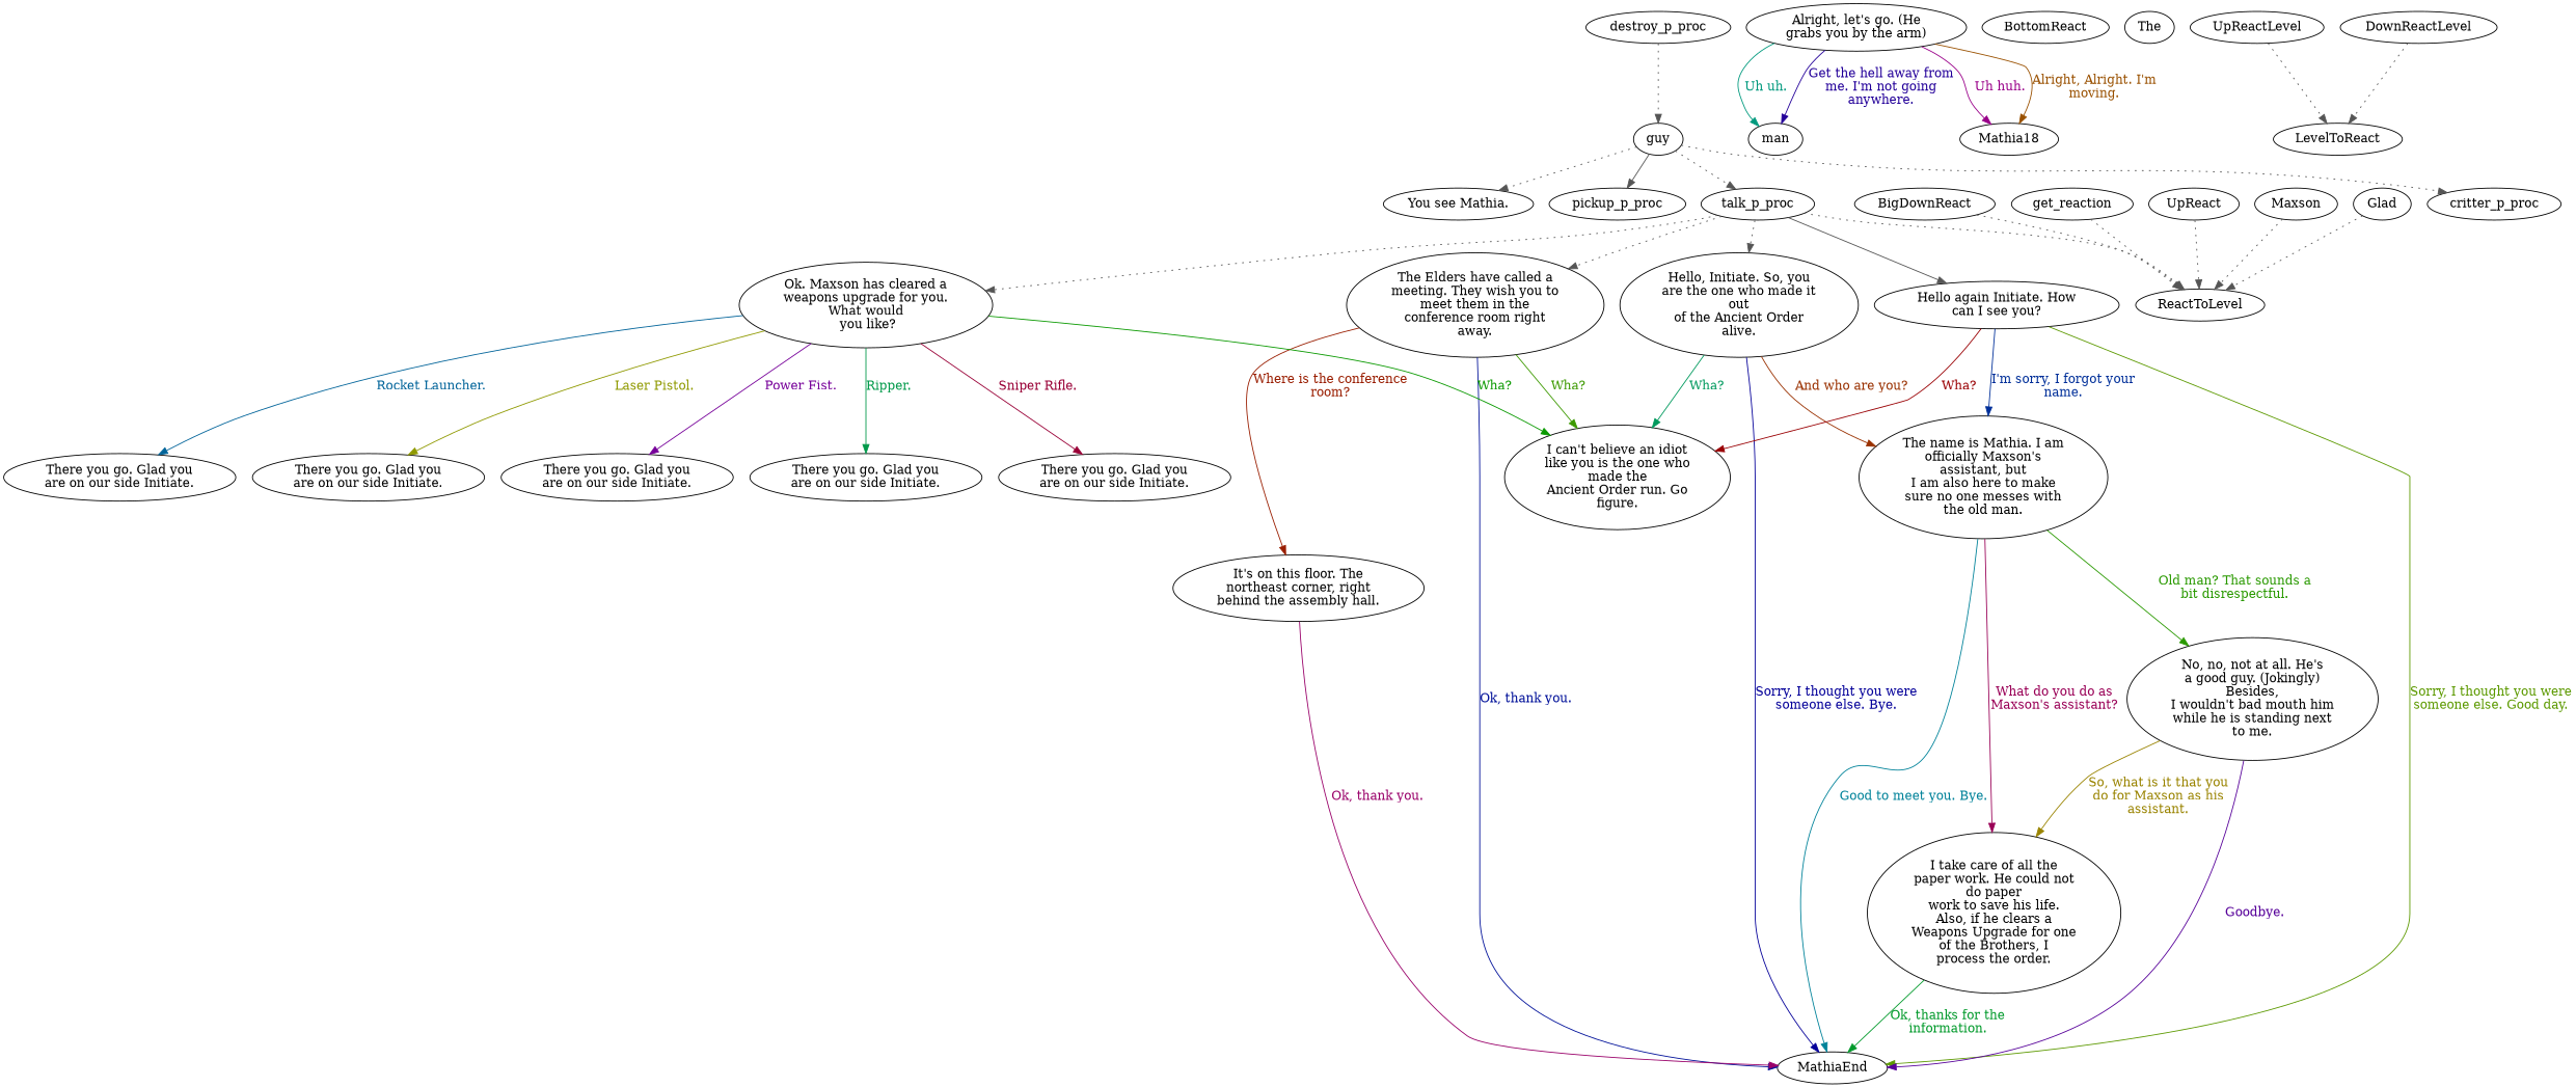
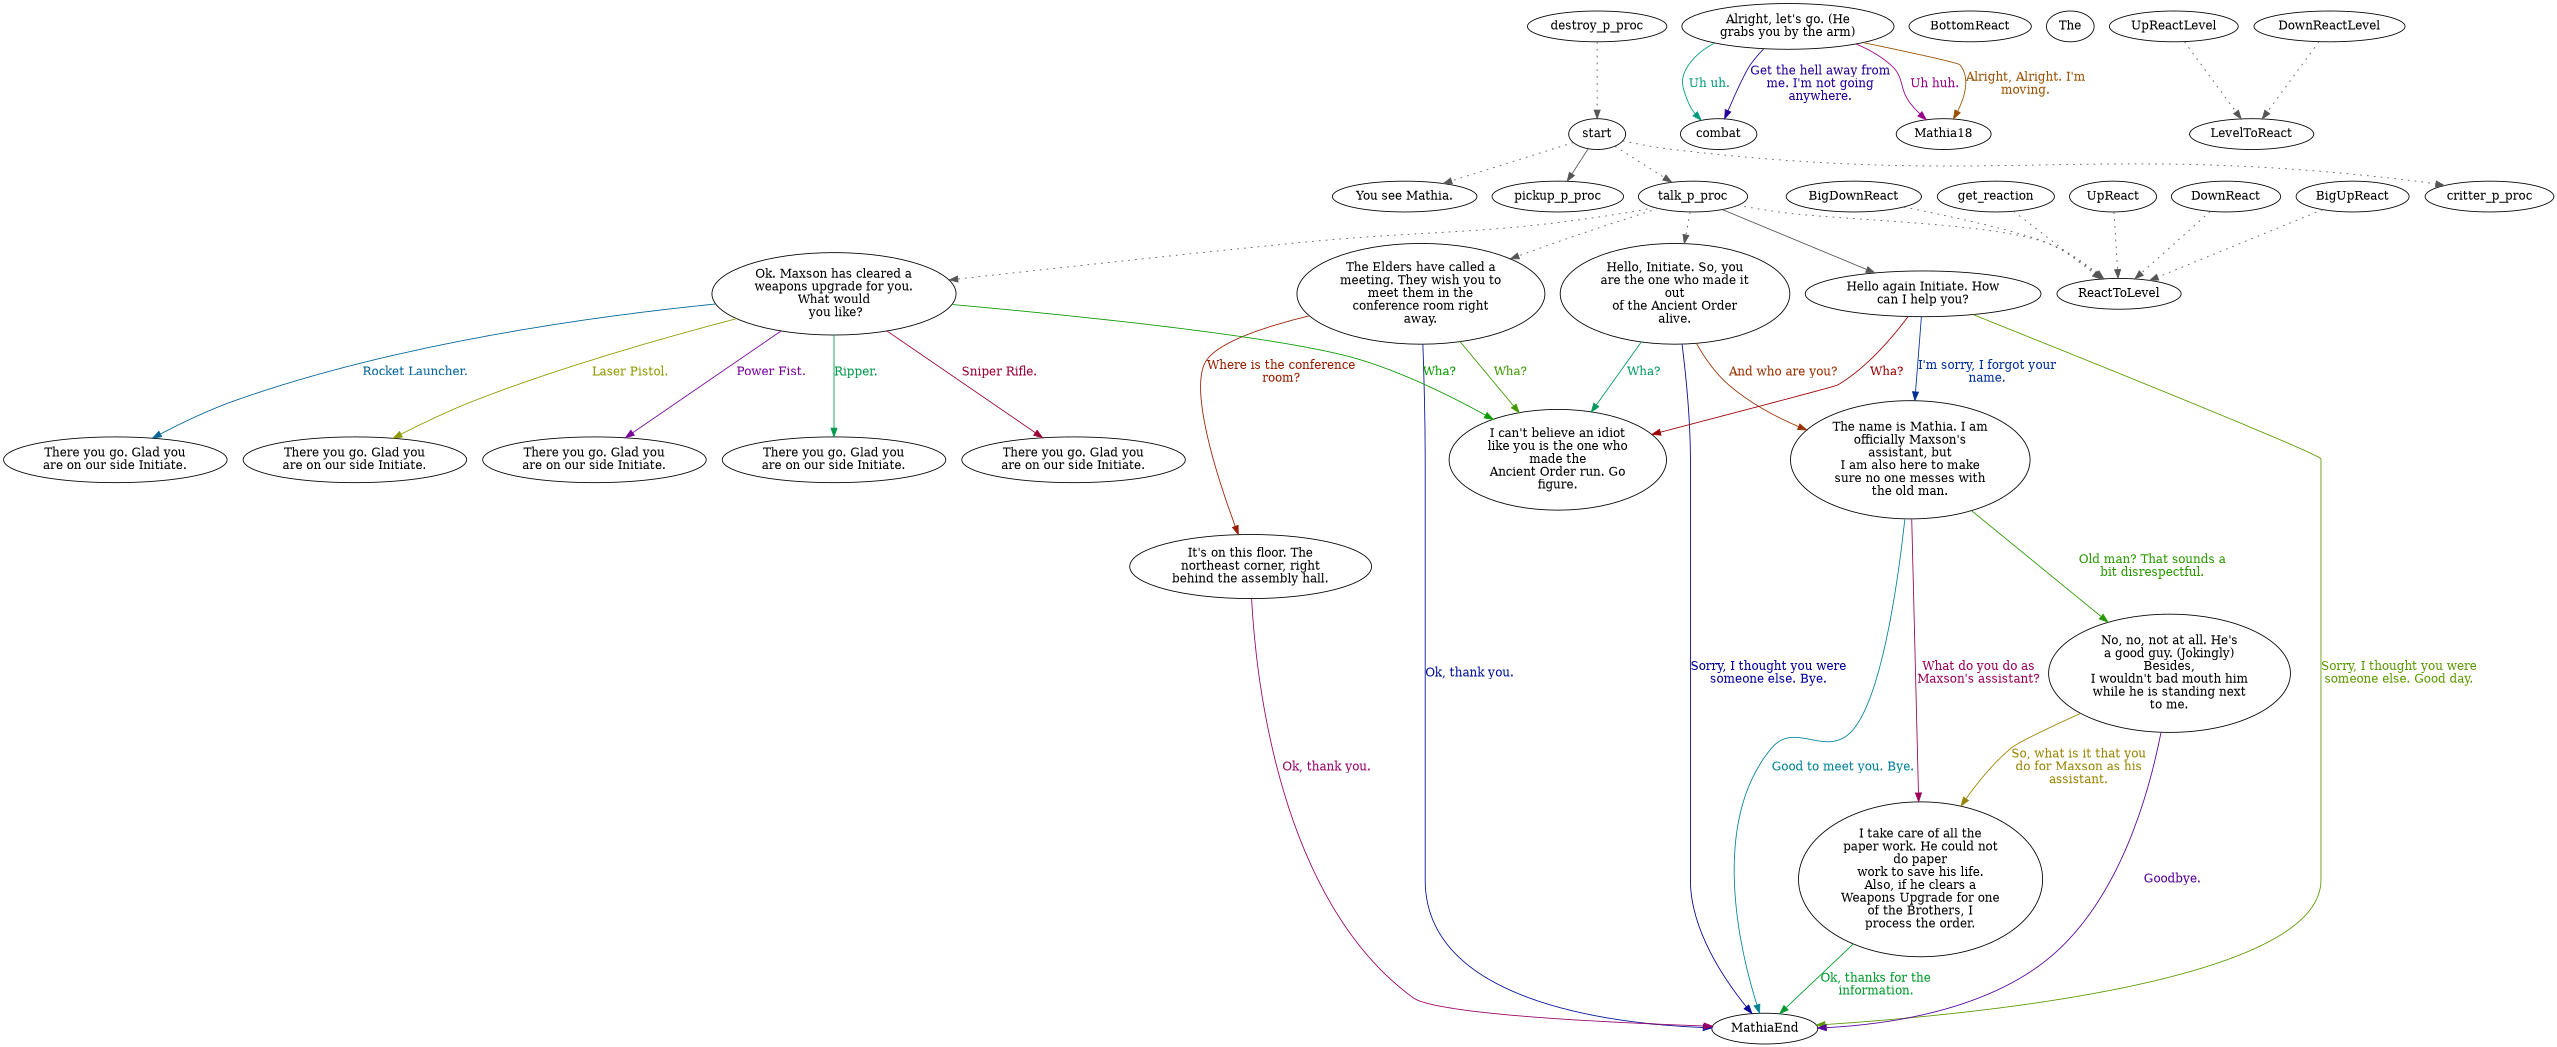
  digraph {
    node [color="#000000" fillcolor="#FFFFFF" style=filled]
    edge [color="#555555"]
    n1 [label="You see Mathia."]
-   start [label=guy]
+   start
    pickup_p_proc
    talk_p_proc
    critter_p_proc
    n6 [label="The Elders have called a\nmeeting. They wish you to\nmeet them in the\nconference room right\naway."]
    n7 [label="Ok. Maxson has cleared a\nweapons upgrade for you.\nWhat would\n you like?"]
    n8 [label="Hello, Initiate. So, you\nare the one who made it\nout\nof the Ancient Order\nalive."]
-   n9 [label="Hello again Initiate. How\ncan I see you?"]
+   n9 [label="Hello again Initiate. How\ncan I help you?"]
    ReactToLevel
    destroy_p_proc
    get_reaction
    n13 [label="I can't believe an idiot\nlike you is the one who\nmade the\nAncient Order run. Go\nfigure."]
    MathiaEnd
    n15 [label="It's on this floor. The\nnortheast corner, right\nbehind the assembly hall."]
    n16 [label="There you go. Glad you\nare on our side Initiate."]
    n17 [label="There you go. Glad you\nare on our side Initiate."]
    n18 [label="There you go. Glad you\nare on our side Initiate."]
    n19 [label="There you go. Glad you\nare on our side Initiate."]
    n20 [label="There you go. Glad you\nare on our side Initiate."]
    n21 [label="The name is Mathia. I am\nofficially Maxson's\nassistant, but\nI am also here to make\nsure no one messes with\nthe old man."]
    n22 [label="No, no, not at all. He's\na good guy. (Jokingly)\nBesides,\nI wouldn't bad mouth him\nwhile he is standing next\nto me."]
    n23 [label="I take care of all the\npaper work. He could not\ndo paper\nwork to save his life.\nAlso, if he clears a\nWeapons Upgrade for one\nof the Brothers, I\nprocess the order."]
    n24 [label="Alright, let's go. (He\ngrabs you by the arm)"]
-   combat [label=man]
+   combat
    n26 [label=Mathia18]
    UpReact
-   DownReact [label=Maxson]
+   DownReact
    BottomReact
    n30 [label=The]
-   BigUpReact [label=Glad]
+   BigUpReact
    BigDownReact
    UpReactLevel
    LevelToReact
    DownReactLevel
    start -> n1 [style=dotted]
    start -> pickup_p_proc [style=solid]
    start -> talk_p_proc [style=dotted]
    start -> critter_p_proc [style=dotted]
    talk_p_proc -> n6 [style=dotted]
    talk_p_proc -> n7 [style=dotted]
    talk_p_proc -> n8 [style=dotted]
    talk_p_proc -> n9 [style=solid]
    talk_p_proc -> ReactToLevel [style=dotted]
    n6 -> n13 [color="#3C9900" fontcolor="#3C9900" label="Wha?"]
    n6 -> MathiaEnd [color="#001099" fontcolor="#001099" label="Ok, thank you."]
    n6 -> n15 [color="#991D00" fontcolor="#991D00" label="Where is the conference\nroom?"]
    n7 -> n13 [color="#099900" fontcolor="#099900" label="Wha?"]
    n7 -> n16 [color="#990036" fontcolor="#990036" label="Sniper Rifle."]
    n7 -> n17 [color="#006399" fontcolor="#006399" label="Rocket Launcher."]
    n7 -> n18 [color="#8F9900" fontcolor="#8F9900" label="Laser Pistol."]
    n7 -> n19 [color="#760099" fontcolor="#760099" label="Power Fist."]
    n7 -> n20 [color="#009949" fontcolor="#009949" label="Ripper."]
    n8 -> n13 [color="#00995D" fontcolor="#00995D" label="Wha?"]
    n8 -> MathiaEnd [color="#040099" fontcolor="#040099" label="Sorry, I thought you were\nsomeone else. Bye."]
    n8 -> n21 [color="#993000" fontcolor="#993000" label="And who are you?"]
    n9 -> n13 [color="#990003" fontcolor="#990003" label="Wha?"]
    n9 -> MathiaEnd [color="#5C9900" fontcolor="#5C9900" label="Sorry, I thought you were\nsomeone else. Good day."]
    n9 -> n21 [color="#002F99" fontcolor="#002F99" label="I'm sorry, I forgot your\nname."]
    destroy_p_proc -> start [style=dotted]
    get_reaction -> ReactToLevel [style=dotted]
    n15 -> MathiaEnd [color="#990069" fontcolor="#990069" label="Ok, thank you."]
    n21 -> MathiaEnd [color="#008299" fontcolor="#008299" label="Good to meet you. Bye."]
    n21 -> n22 [color="#299900" fontcolor="#299900" label="Old man? That sounds a\nbit disrespectful."]
    n21 -> n23 [color="#990056" fontcolor="#990056" label="What do you do as\nMaxson's assistant?"]
    n22 -> MathiaEnd [color="#560099" fontcolor="#560099" label="Goodbye."]
    n22 -> n23 [color="#998300" fontcolor="#998300" label="So, what is it that you\ndo for Maxson as his\nassistant."]
    n23 -> MathiaEnd [color="#00992A" fontcolor="#00992A" label="Ok, thanks for the\ninformation."]
    n24 -> combat [color="#00997D" fontcolor="#00997D" label="Uh uh."]
    n24 -> combat [color="#230099" fontcolor="#230099" label="Get the hell away from\nme. I'm not going\nanywhere."]
    n24 -> n26 [color="#990089" fontcolor="#990089" label="Uh huh."]
    n24 -> n26 [color="#995000" fontcolor="#995000" label="Alright, Alright. I'm\nmoving."]
    UpReact -> ReactToLevel [style=dotted]
    DownReact -> ReactToLevel [style=dotted]
    BigUpReact -> ReactToLevel [style=dotted]
    BigDownReact -> ReactToLevel [style=dotted]
    UpReactLevel -> LevelToReact [style=dotted]
    DownReactLevel -> LevelToReact [style=dotted]
  }
